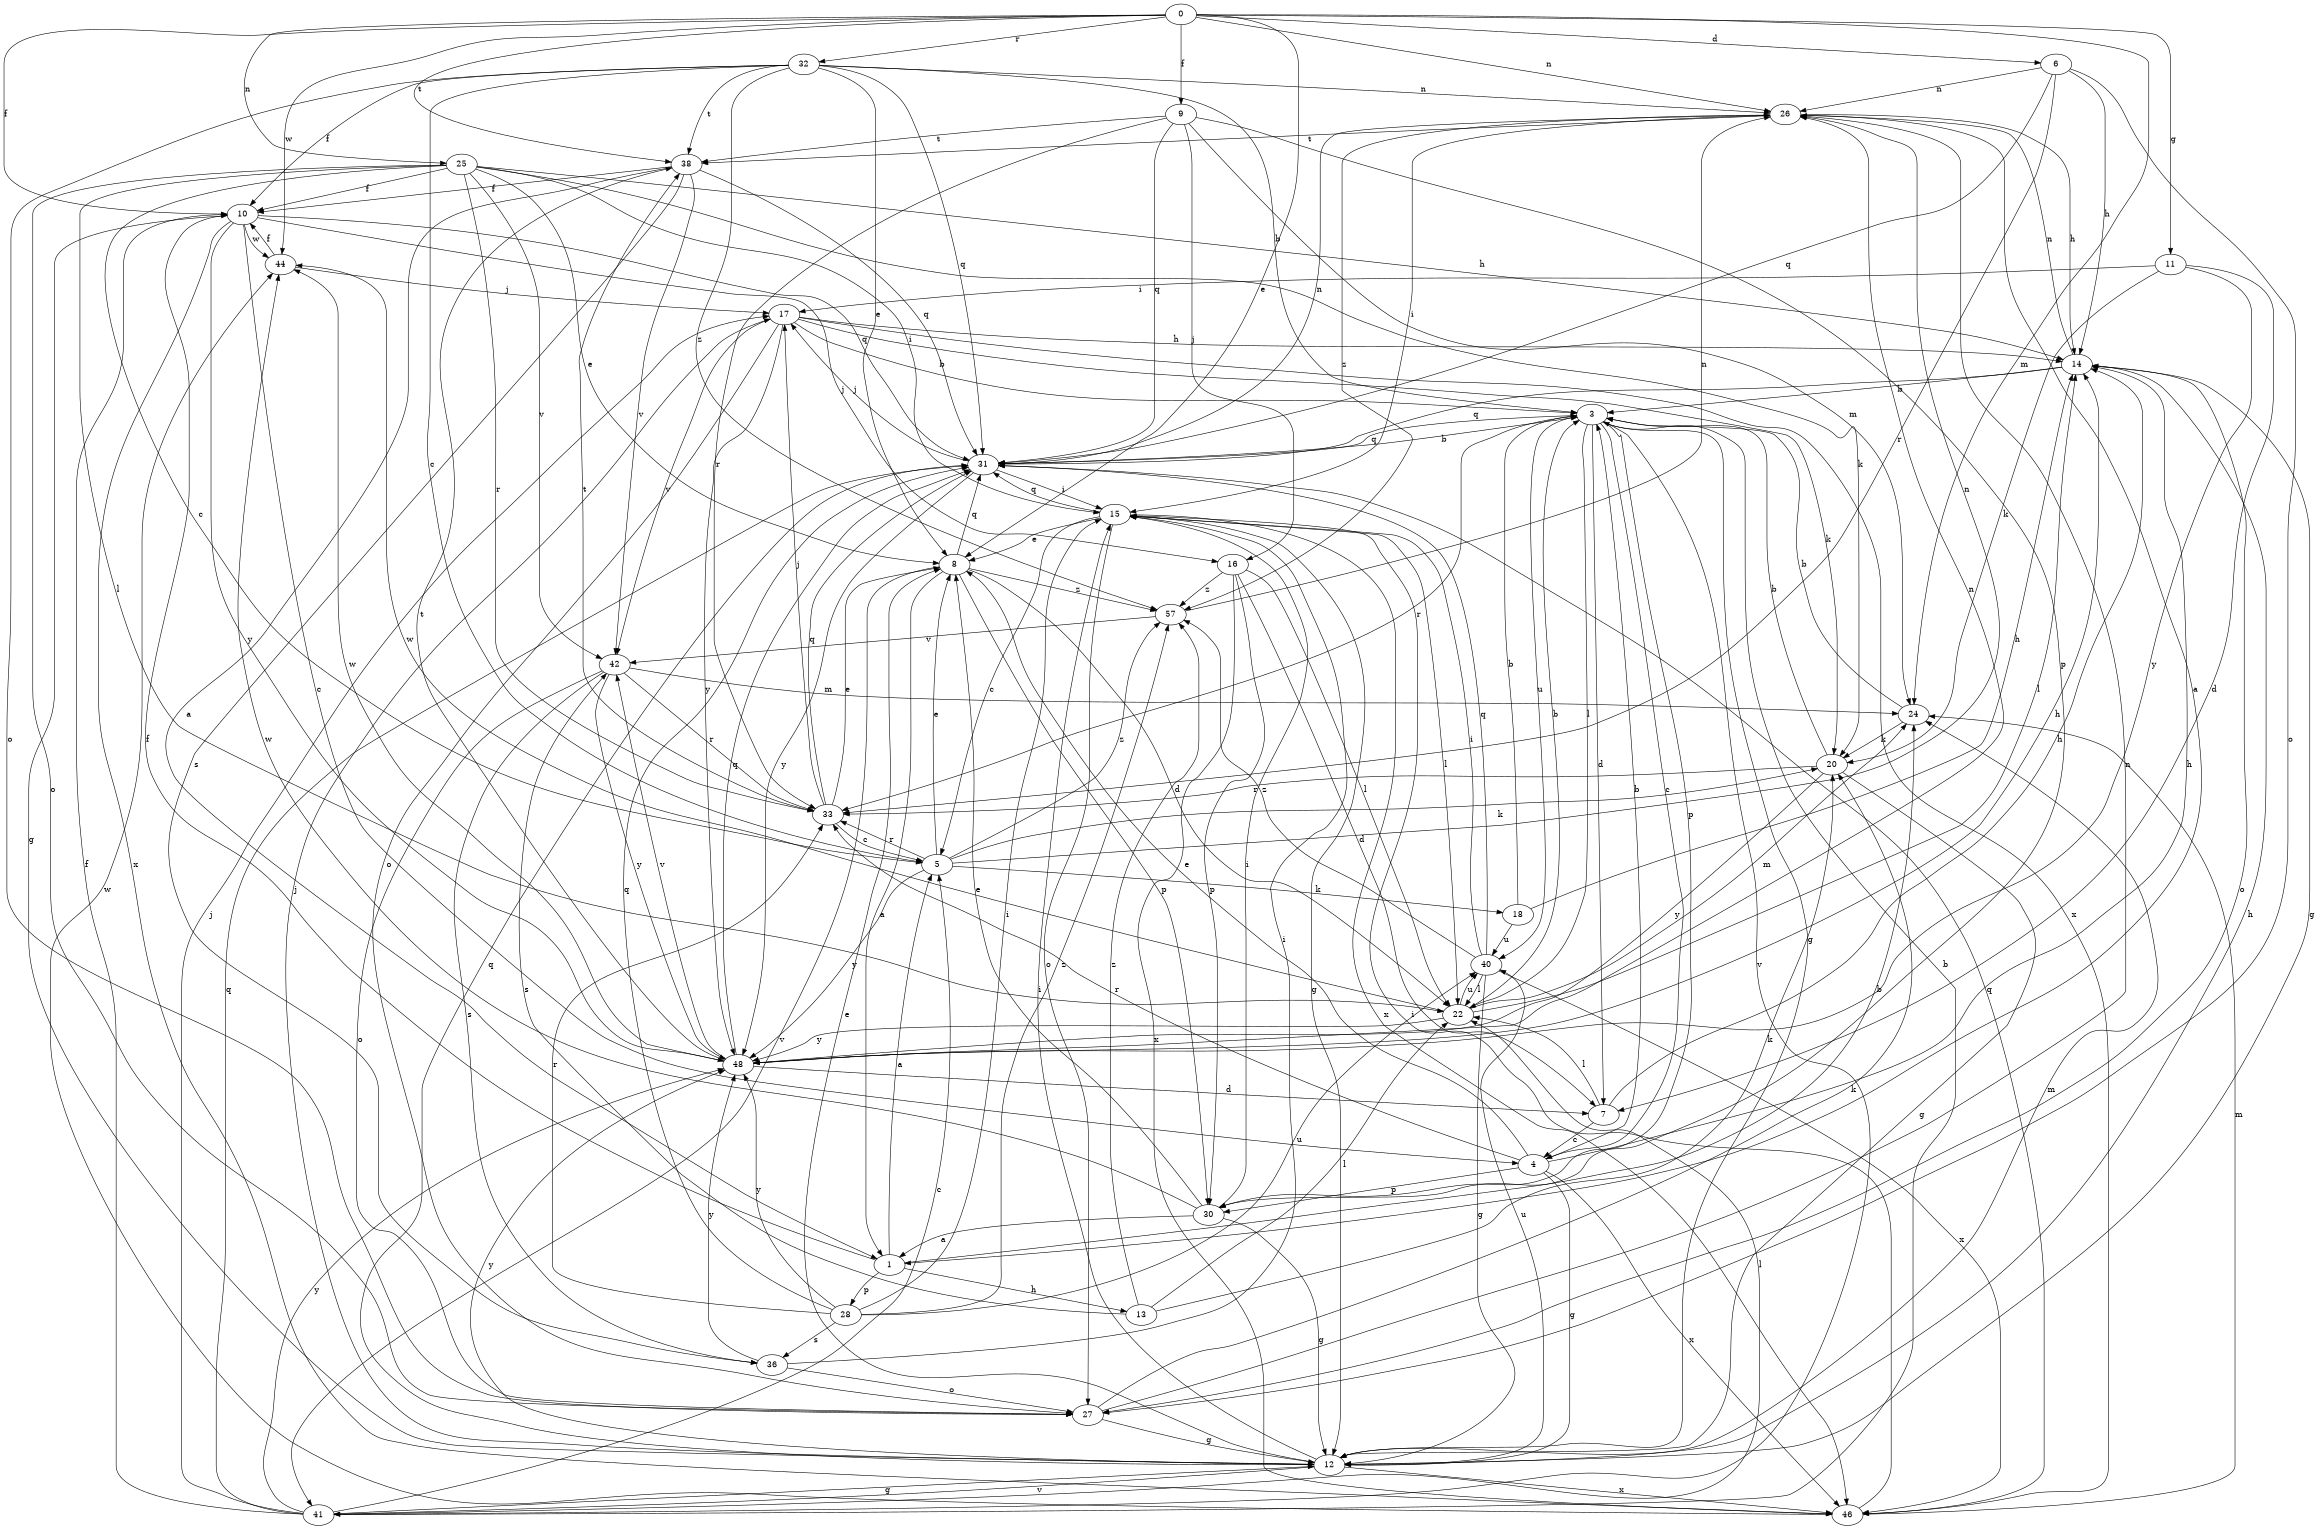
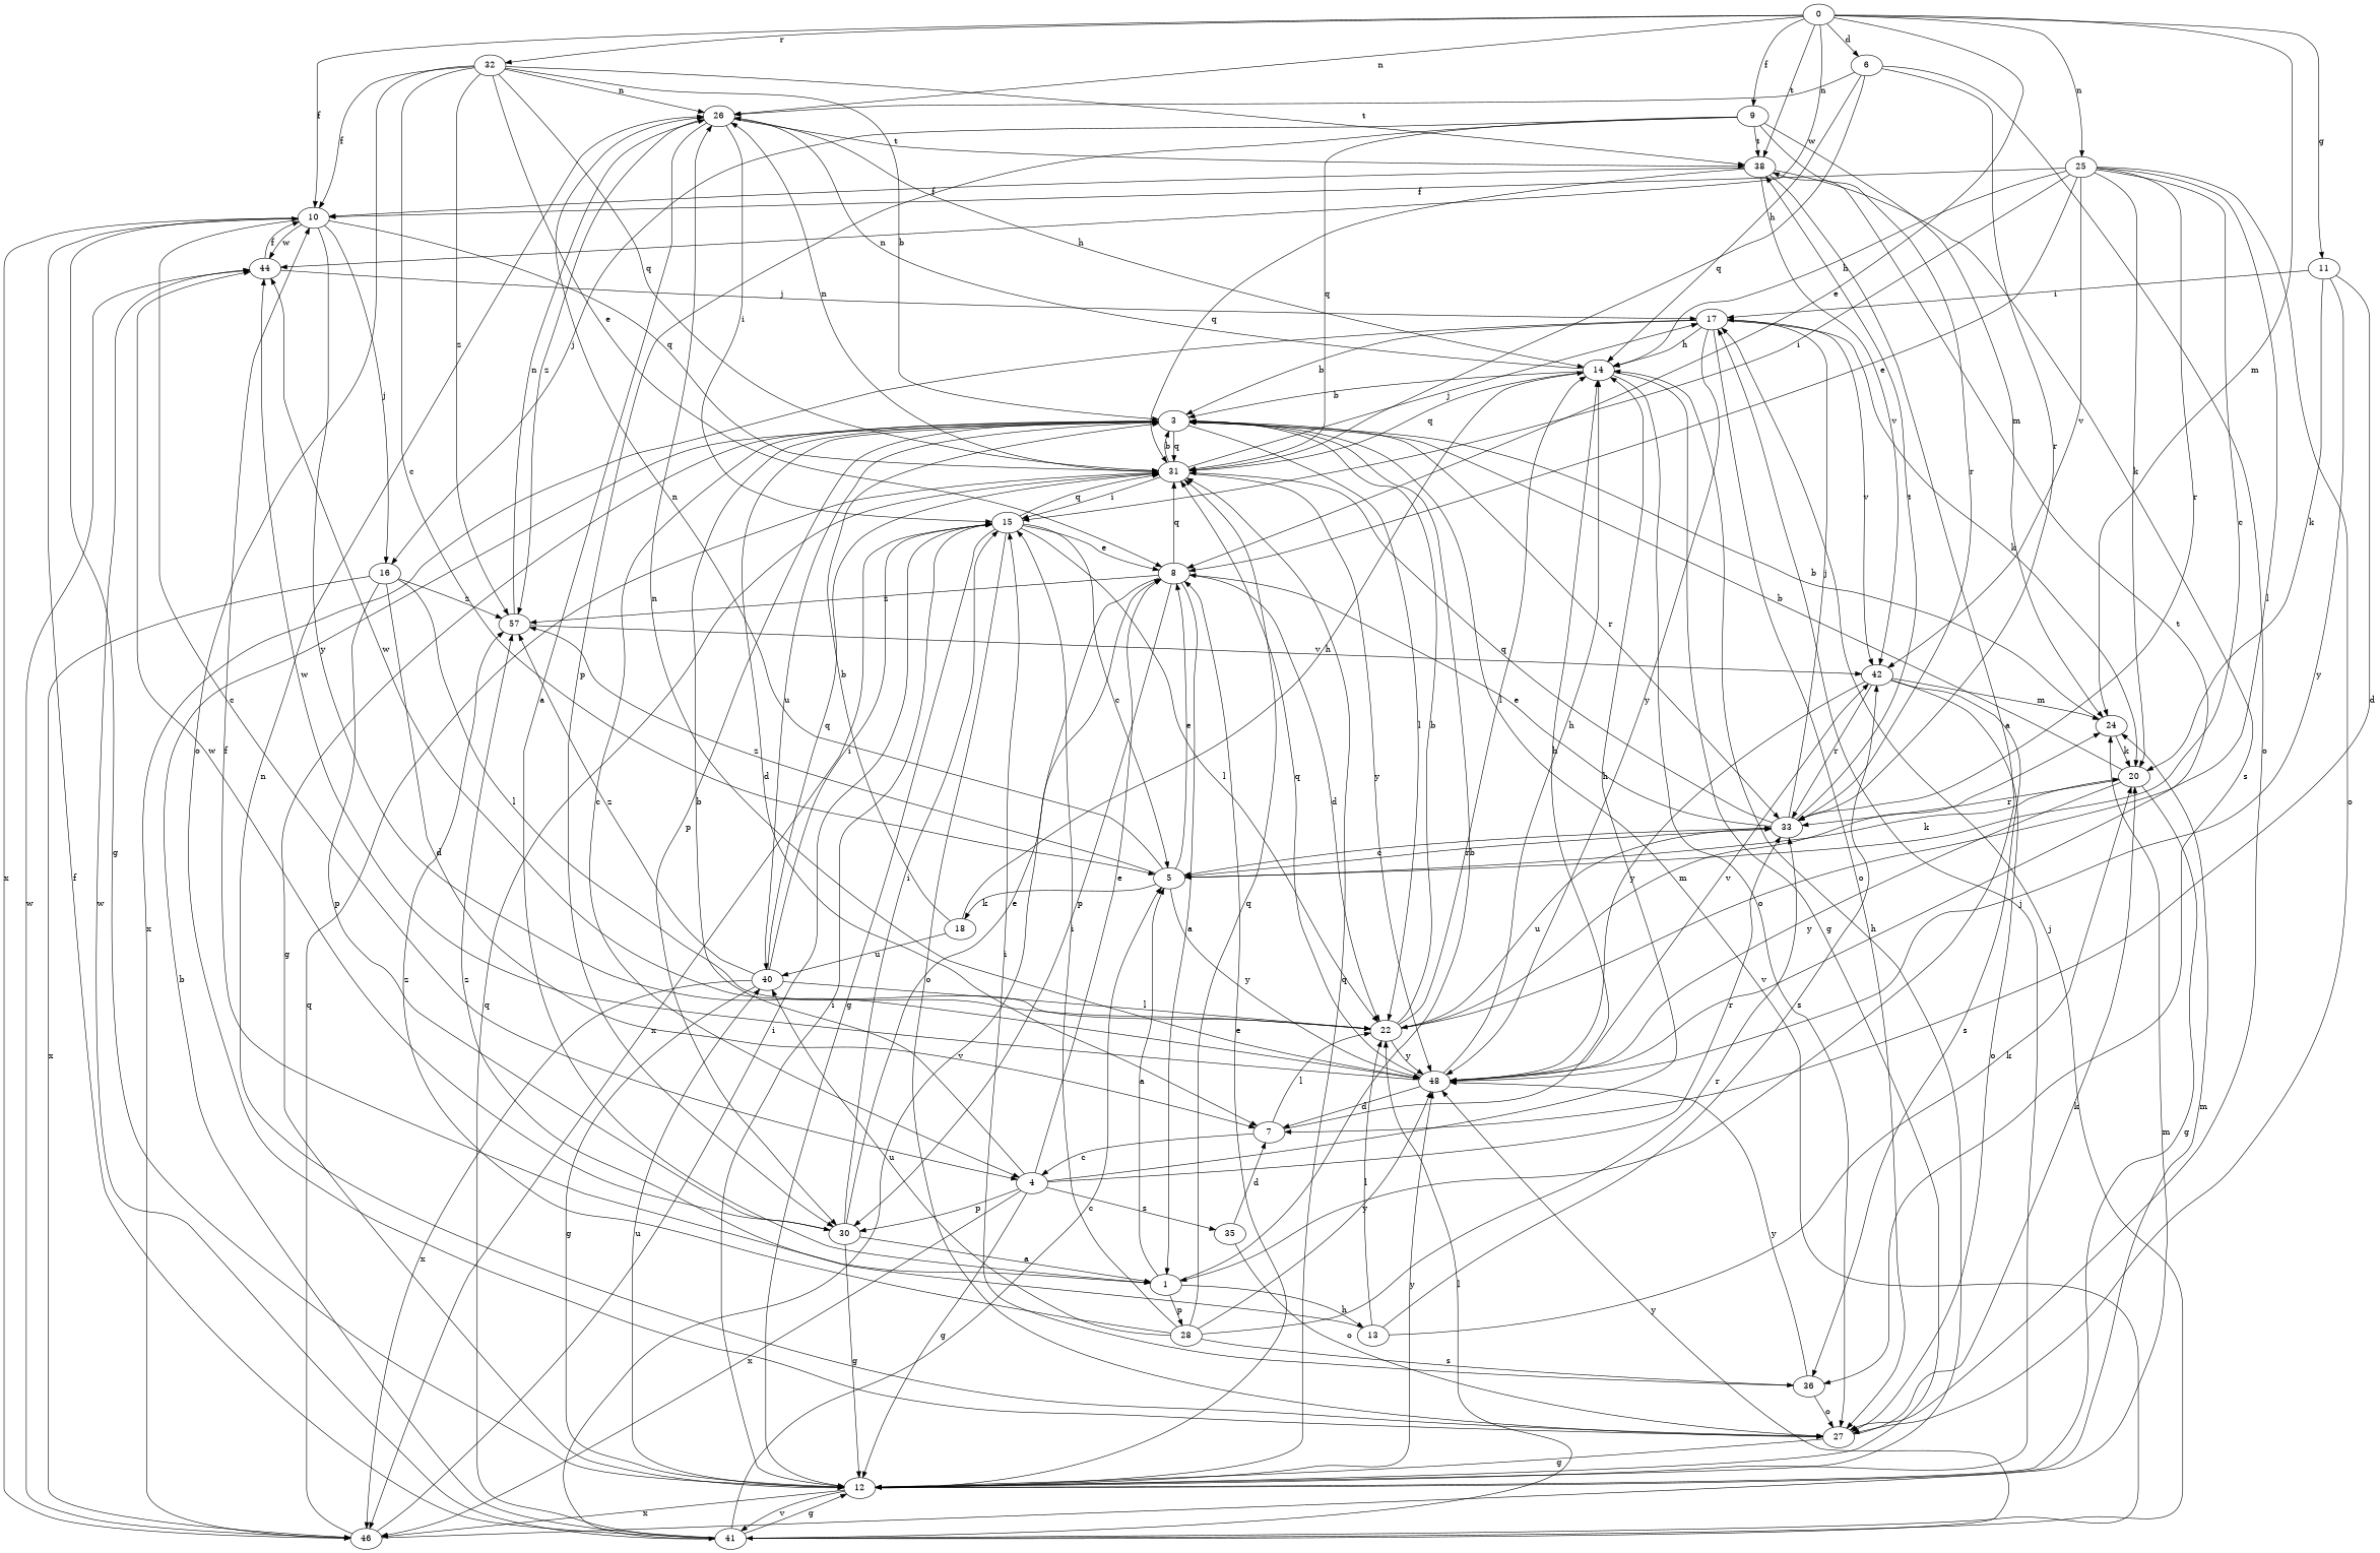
  strict digraph {
    0
    6
    8
    9
    10
    11
    24
    25
    26
    32
    38
    44
    31
    33
    14
    27
    1
    22
    30
    41
    n21 [label=57]
    16
    4
    12
    46
    48
    7
    20
    17
    3
    5
    15
    42
    36
    13
    28
    40
+   35
    18
    0 -> 6 [label=d]
    0 -> 8 [label=e]
    0 -> 9 [label=f]
    0 -> 10 [label=f]
    0 -> 11 [label=g]
    0 -> 24 [label=m]
    0 -> 25 [label=n]
    0 -> 26 [label=n]
    0 -> 32 [label=r]
    0 -> 38 [label=t]
    0 -> 44 [label=w]
    6 -> 26 [label=n]
    6 -> 31 [label=q]
    6 -> 33 [label=r]
    6 -> 14 [label=h]
    6 -> 27 [label=o]
    8 -> 31 [label=q]
    8 -> 1 [label=a]
    8 -> 22 [label=d]
    8 -> 30 [label=p]
    8 -> 41 [label=v]
    8 -> n21 [label=z]
    9 -> 24 [label=m]
    9 -> 38 [label=t]
    9 -> 31 [label=q]
    9 -> 33 [label=r]
    9 -> 30 [label=p]
    9 -> 16 [label=j]
    10 -> 44 [label=w]
    10 -> 31 [label=q]
    10 -> 16 [label=j]
    10 -> 4 [label=c]
    10 -> 12 [label=g]
    10 -> 46 [label=x]
    10 -> 48 [label=y]
    11 -> 48 [label=y]
    11 -> 7 [label=d]
    11 -> 20 [label=k]
    11 -> 17 [label=i]
    24 -> 20 [label=k]
    24 -> 3 [label=b]
    25 -> 8 [label=e]
    25 -> 10 [label=f]
    25 -> 33 [label=r]
    25 -> 14 [label=h]
    25 -> 27 [label=o]
    25 -> 22 [label=l]
    25 -> 20 [label=k]
    25 -> 5 [label=c]
    25 -> 15 [label=i]
    25 -> 42 [label=v]
    26 -> 38 [label=t]
    26 -> 14 [label=h]
    26 -> 1 [label=a]
    26 -> n21 [label=z]
    26 -> 15 [label=i]
    32 -> 8 [label=e]
    32 -> 10 [label=f]
    32 -> 26 [label=n]
    32 -> 38 [label=t]
    32 -> 31 [label=q]
    32 -> 27 [label=o]
    32 -> n21 [label=z]
    32 -> 3 [label=b]
    32 -> 5 [label=c]
    38 -> 10 [label=f]
    38 -> 31 [label=q]
    38 -> 1 [label=a]
    38 -> 42 [label=v]
    38 -> 36 [label=s]
    44 -> 10 [label=f]
    44 -> 17 [label=j]
    31 -> 26 [label=n]
    31 -> 48 [label=y]
    31 -> 17 [label=j]
    31 -> 3 [label=b]
    31 -> 15 [label=i]
    33 -> 8 [label=e]
    33 -> 38 [label=t]
    33 -> 31 [label=q]
    33 -> 17 [label=j]
    33 -> 5 [label=c]
    14 -> 26 [label=n]
    14 -> 31 [label=q]
    14 -> 27 [label=o]
    14 -> 12 [label=g]
    14 -> 3 [label=b]
    27 -> 26 [label=n]
    27 -> 12 [label=g]
    27 -> 20 [label=k]
    1 -> 10 [label=f]
-   1 -> 24 [label=b]
+   1 -> 3 [label=b]
    1 -> 5 [label=a]
    1 -> 13 [label=h]
    1 -> 28 [label=p]
    22 -> 24 [label=m]
    22 -> 44 [label=w]
    22 -> 14 [label=l]
    22 -> 48 [label=y]
    22 -> 3 [label=b]
-   22 -> 40 [label=u]
+   22 -> 33 [label=u]
    30 -> 8 [label=e]
    30 -> 44 [label=w]
    30 -> 1 [label=a]
    30 -> 12 [label=g]
    30 -> 15 [label=i]
    41 -> 10 [label=f]
+   41 -> 44 [label=w]
    41 -> 31 [label=q]
    41 -> 22 [label=l]
    41 -> 12 [label=g]
    41 -> 48 [label=y]
    41 -> 17 [label=j]
    41 -> 3 [label=b]
    41 -> 5 [label=c]
    n21 -> 26 [label=n]
    n21 -> 42 [label=v]
    16 -> 22 [label=l]
    16 -> 30 [label=p]
    16 -> n21 [label=z]
    16 -> 46 [label=x]
    16 -> 7 [label=d]
    4 -> 8 [label=e]
    4 -> 33 [label=r]
    4 -> 14 [label=h]
    4 -> 30 [label=p]
    4 -> 12 [label=g]
    4 -> 46 [label=x]
    4 -> 3 [label=b]
+   4 -> 35 [label=s]
    12 -> 8 [label=e]
    12 -> 24 [label=m]
    12 -> 31 [label=q]
    12 -> 14 [label=h]
    12 -> 41 [label=v]
    12 -> 46 [label=x]
    12 -> 48 [label=y]
    12 -> 17 [label=j]
    12 -> 15 [label=i]
    12 -> 40 [label=u]
    46 -> 24 [label=m]
    46 -> 44 [label=w]
    46 -> 31 [label=q]
    46 -> 15 [label=i]
    48 -> 26 [label=n]
    48 -> 38 [label=t]
    48 -> 44 [label=w]
    48 -> 31 [label=q]
    48 -> 14 [label=h]
    48 -> 7 [label=d]
    48 -> 42 [label=v]
    7 -> 14 [label=h]
    7 -> 22 [label=l]
    7 -> 4 [label=c]
    20 -> 33 [label=r]
    20 -> 12 [label=g]
    20 -> 48 [label=y]
    20 -> 3 [label=b]
    17 -> 14 [label=h]
    17 -> 27 [label=o]
    17 -> 46 [label=x]
    17 -> 48 [label=y]
    17 -> 20 [label=k]
    17 -> 3 [label=b]
    17 -> 42 [label=v]
    3 -> 31 [label=q]
    3 -> 33 [label=r]
    3 -> 22 [label=l]
    3 -> 30 [label=p]
    3 -> 41 [label=v]
    3 -> 4 [label=c]
    3 -> 12 [label=g]
    3 -> 7 [label=d]
    3 -> 40 [label=u]
    5 -> 8 [label=e]
    5 -> 26 [label=n]
    5 -> 33 [label=r]
    5 -> n21 [label=z]
    5 -> 48 [label=y]
    5 -> 20 [label=k]
    5 -> 18 [label=k]
    15 -> 8 [label=e]
    15 -> 31 [label=q]
    15 -> 27 [label=o]
    15 -> 22 [label=l]
    15 -> 12 [label=g]
    15 -> 46 [label=x]
    15 -> 5 [label=c]
    42 -> 24 [label=m]
    42 -> 33 [label=r]
    42 -> 27 [label=o]
    42 -> 48 [label=y]
    42 -> 36 [label=s]
    36 -> 27 [label=o]
    36 -> 48 [label=y]
    36 -> 15 [label=i]
    13 -> 22 [label=l]
    13 -> n21 [label=z]
    13 -> 20 [label=k]
    13 -> 42 [label=s]
    28 -> 31 [label=q]
    28 -> 33 [label=r]
    28 -> n21 [label=z]
    28 -> 48 [label=y]
    28 -> 15 [label=i]
    28 -> 36 [label=s]
    28 -> 40 [label=u]
    40 -> 31 [label=q]
    40 -> 22 [label=l]
    40 -> n21 [label=z]
    40 -> 12 [label=g]
    40 -> 46 [label=x]
    40 -> 15 [label=i]
+   35 -> 27 [label=o]
+   35 -> 7 [label=d]
    18 -> 14 [label=h]
    18 -> 3 [label=b]
    18 -> 40 [label=u]
  }
